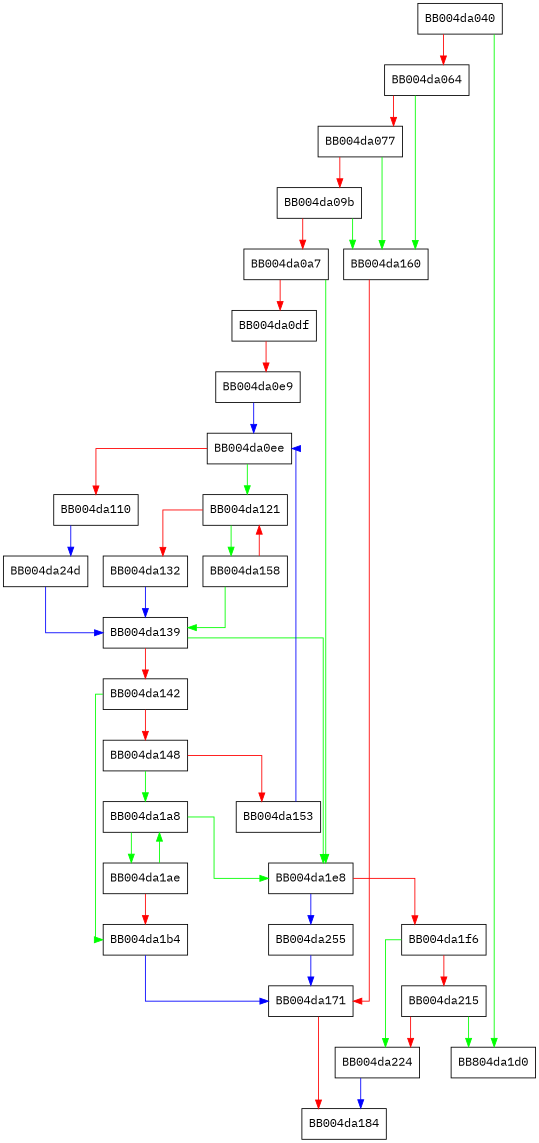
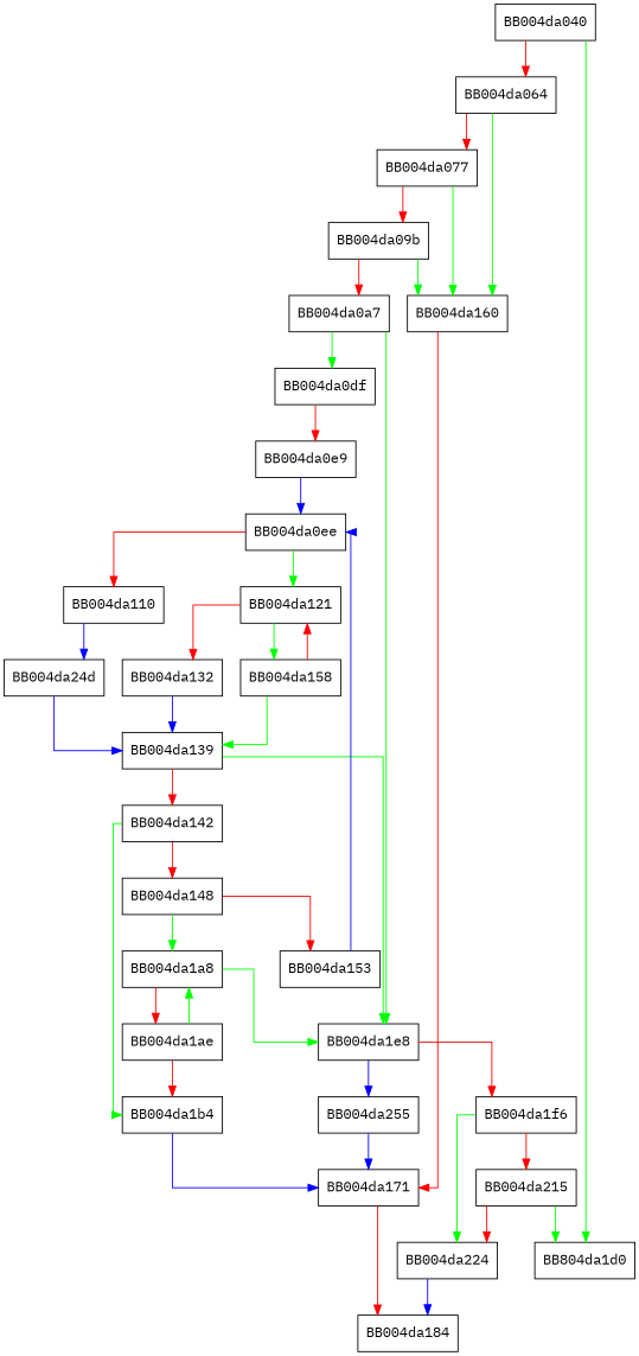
  digraph {
    fontname="IBM Plex Mono"
    splines=ortho
    node [fontname="IBM Plex Mono" shape=box]
    edge [color=red fontname="IBM Plex Mono"]
    n1 [label=BB804da1d0]
    BB004da040
    BB004da064
    BB004da160
    BB004da077
    BB004da171
    BB004da09b
    BB004da184
    BB004da0a7
    BB004da1e8
    BB004da0df
    BB004da255
    BB004da1f6
    BB004da0e9
    BB004da224
    BB004da215
    BB004da1b4
    BB004da0ee
    BB004da121
    BB004da110
    n21 [label=BB004da158]
    BB004da132
    BB004da24d
    BB004da139
    BB004da142
    BB004da148
    BB004da1a8
    BB004da153
    BB004da1ae
    BB004da040 -> n1 [color=green]
    BB004da040 -> BB004da064
    BB004da064 -> BB004da160 [color=green]
    BB004da064 -> BB004da077
    BB004da160 -> BB004da171
    BB004da077 -> BB004da160 [color=green]
    BB004da077 -> BB004da09b
    BB004da171 -> BB004da184
    BB004da09b -> BB004da160 [color=green]
    BB004da09b -> BB004da0a7
    BB004da0a7 -> BB004da1e8 [color=green]
-   BB004da0a7 -> BB004da0df
+   BB004da0a7 -> BB004da0df [color=green]
    BB004da1e8 -> BB004da255 [color=blue]
    BB004da1e8 -> BB004da1f6
    BB004da0df -> BB004da0e9
    BB004da255 -> BB004da171 [color=blue]
    BB004da1f6 -> BB004da224 [color=green]
    BB004da1f6 -> BB004da215
    BB004da0e9 -> BB004da0ee [color=blue]
    BB004da224 -> BB004da184 [color=blue]
    BB004da215 -> n1 [color=green]
    BB004da215 -> BB004da224
    BB004da1b4 -> BB004da171 [color=blue]
    BB004da0ee -> BB004da121 [color=green]
    BB004da0ee -> BB004da110
    BB004da121 -> n21 [color=green]
    BB004da121 -> BB004da132
    BB004da110 -> BB004da24d [color=blue]
    n21 -> BB004da121
    n21 -> BB004da139 [color=green]
    BB004da132 -> BB004da139 [color=blue]
    BB004da24d -> BB004da139 [color=blue]
    BB004da139 -> BB004da1e8 [color=green]
    BB004da139 -> BB004da142
    BB004da142 -> BB004da1b4 [color=green]
    BB004da142 -> BB004da148
    BB004da148 -> BB004da1a8 [color=green]
    BB004da148 -> BB004da153
    BB004da1a8 -> BB004da1e8 [color=green]
-   BB004da1a8 -> BB004da1ae [color=green]
+   BB004da1a8 -> BB004da1ae
    BB004da153 -> BB004da0ee [color=blue]
    BB004da1ae -> BB004da1b4
    BB004da1ae -> BB004da1a8 [color=green]
  }
